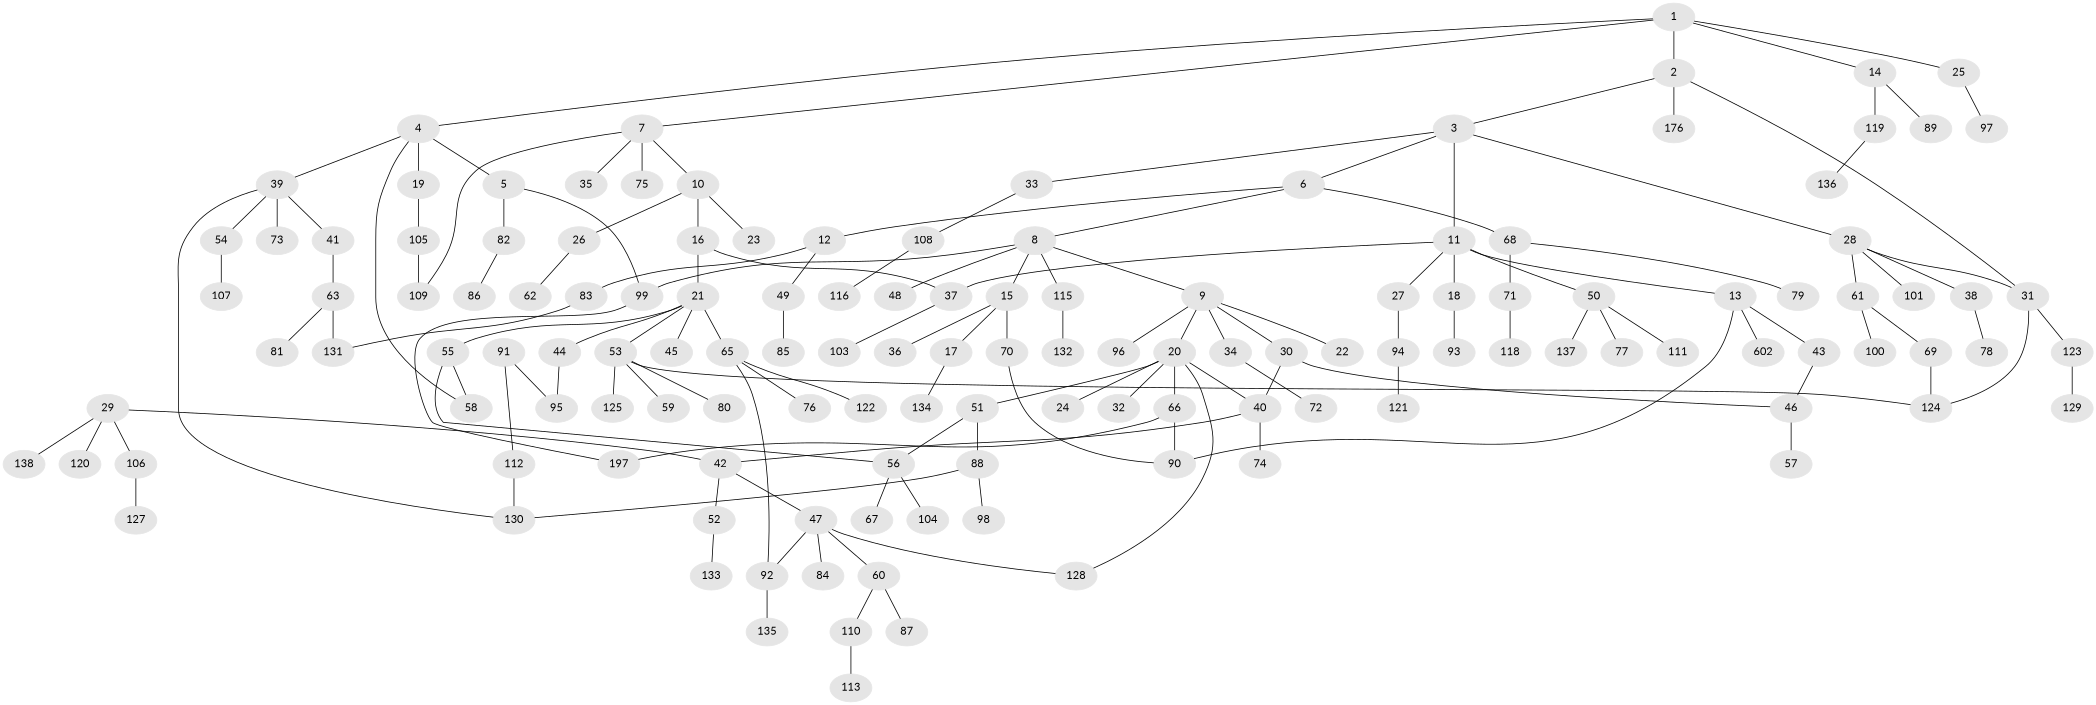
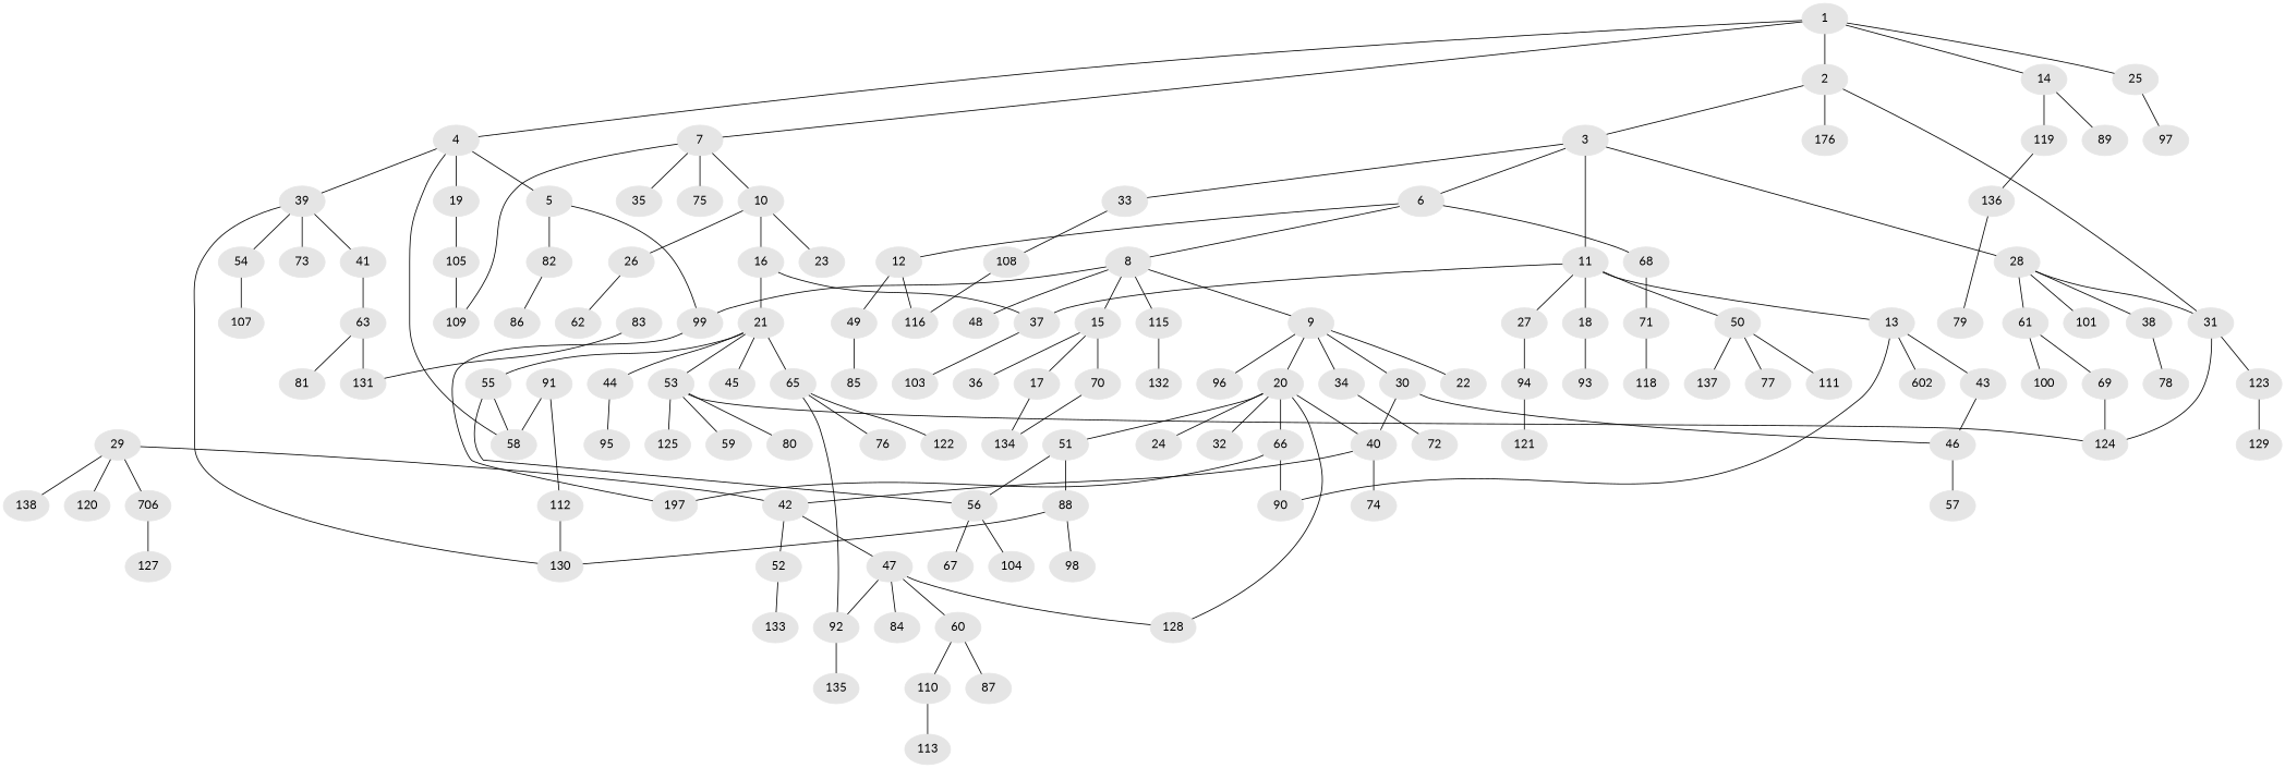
  graph {
    fontname=Lato
    node [color=gray90 fontname=Lato style=filled]
    edge [fontname=Lato]
    1
    2
    4
    7
    14
    25
    3
    31
    n9 [label=176]
    5
    19
    39
    58
    10
    35
    75
    109
    89
    119
    97
    6
    11
    28
    33
    123
    124
    82
    86
    8
    12
    68
    13
    18
    27
    37
    50
    38
    61
    101
    108
    99
    105
    41
    54
    73
    130
    n47 [label=197]
    9
    15
    48
    115
    49
    83
    71
    79
    16
    23
    26
    20
    22
    30
    34
    96
    17
    36
    70
    132
    24
    32
    40
    51
    66
    128
    46
    72
    21
    62
    43
    90
    n80 [label=602]
    93
    94
    103
    77
    111
    137
    85
    131
    136
    134
    44
    45
    53
    55
    65
    29
    42
-   106
+   106 [label=706]
    120
    138
    74
    56
    88
    95
    59
    80
    125
    92
    76
    122
    121
    78
    69
    100
    47
    52
    127
    57
    129
    116
    63
    107
    81
    60
    84
    133
    87
    110
    135
    67
    104
    98
    113
    91
    112
    118
    1 -- 2
    1 -- 4
    1 -- 7
    1 -- 14
    1 -- 25
    2 -- 3
    2 -- 31
    2 -- n9
    4 -- 5
    4 -- 19
    4 -- 39
    4 -- 58
    7 -- 10
    7 -- 35
    7 -- 75
    7 -- 109
    14 -- 89
    14 -- 119
    25 -- 97
    3 -- 6
    3 -- 11
    3 -- 28
    3 -- 33
    31 -- 123
    31 -- 124
    5 -- 82
    5 -- 99
    19 -- 105
    39 -- 41
    39 -- 54
    39 -- 73
    39 -- 130
    10 -- 16
    10 -- 23
    10 -- 26
    119 -- 136
    6 -- 8
    6 -- 12
    6 -- 68
    11 -- 13
    11 -- 18
    11 -- 27
    11 -- 37
    11 -- 50
    28 -- 31
    28 -- 38
    28 -- 61
    28 -- 101
    33 -- 108
    123 -- 129
    82 -- 86
    8 -- 99
    8 -- 9
    8 -- 15
    8 -- 48
    8 -- 115
    12 -- 49
-   12 -- 83
+   12 -- 116
    68 -- 71
-   68 -- 79
+   136 -- 79
    13 -- 43
    13 -- 90
    13 -- n80
    18 -- 93
    27 -- 94
    37 -- 103
    50 -- 77
    50 -- 111
    50 -- 137
    38 -- 78
    61 -- 69
    61 -- 100
    108 -- 116
    99 -- n47
    105 -- 109
    41 -- 63
    54 -- 107
    9 -- 20
    9 -- 22
    9 -- 30
    9 -- 34
    9 -- 96
    15 -- 17
    15 -- 36
    15 -- 70
    115 -- 132
    49 -- 85
    83 -- 131
    71 -- 118
    16 -- 37
    16 -- 21
    26 -- 62
    20 -- 24
    20 -- 32
    20 -- 40
    20 -- 51
    20 -- 66
    20 -- 128
    30 -- 40
    30 -- 46
    34 -- 72
    17 -- 134
-   70 -- 90
+   70 -- 134
    40 -- 42
    40 -- 74
    51 -- 56
    51 -- 88
    66 -- n47
    66 -- 90
    46 -- 57
    21 -- 44
    21 -- 45
    21 -- 53
    21 -- 55
    21 -- 65
    43 -- 46
    94 -- 121
    44 -- 95
    53 -- 124
    53 -- 59
    53 -- 80
    53 -- 125
    55 -- 58
    55 -- 56
    65 -- 92
    65 -- 76
    65 -- 122
    29 -- 42
    29 -- 106
    29 -- 120
    29 -- 138
    42 -- 47
    42 -- 52
    106 -- 127
    56 -- 67
    56 -- 104
    88 -- 130
    88 -- 98
    92 -- 135
    69 -- 124
    47 -- 128
    47 -- 92
    47 -- 60
    47 -- 84
    52 -- 133
    63 -- 131
    63 -- 81
    60 -- 87
    60 -- 110
    110 -- 113
-   91 -- 95
+   91 -- 58
    91 -- 112
    112 -- 130
  }
